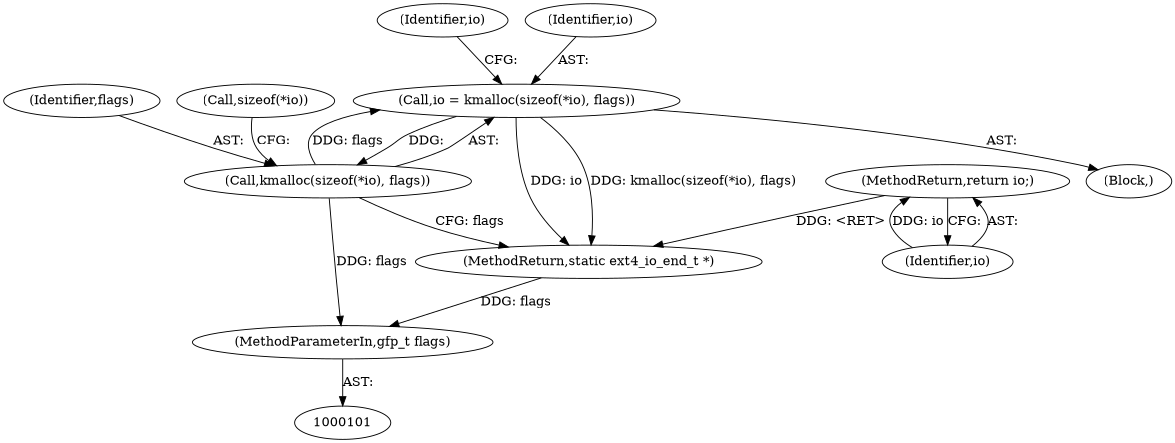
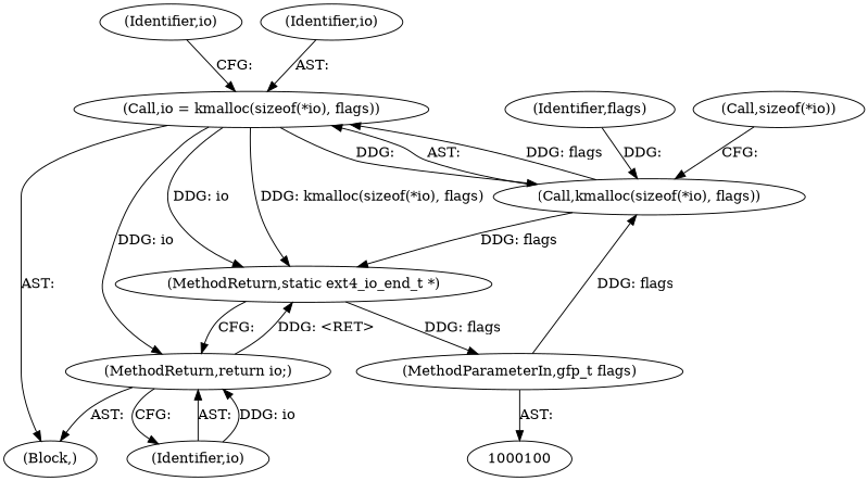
  digraph {
    n1 [label="(Call,io = kmalloc(sizeof(*io), flags))"]
    n2 [label="(Call,kmalloc(sizeof(*io), flags))"]
    n3 [label="(MethodReturn,return io;)"]
    n4 [label="(Block,)"]
    n5 [label="(MethodReturn,static ext4_io_end_t *)"]
    n6 [label="(Identifier,io)"]
    n7 [label="(MethodParameterIn,gfp_t flags)"]
    n8 [label="(Identifier,flags)"]
-   1000100 [label=1000101]
+   1000100
    n10 [label="(Identifier,io)"]
    n11 [label="(Call,sizeof(*io))"]
    n12 [label="(Identifier,io)"]
    n1 -> n2 [label="DDG: "]
+   n1 -> n3 [label="DDG: io"]
    n1 -> n4 [label="AST: "]
    n1 -> n5 [label="DDG: io"]
    n1 -> n5 [label="DDG: kmalloc(sizeof(*io), flags)"]
    n2 -> n1 [label="AST: "]
    n2 -> n1 [label="DDG: flags"]
-   n2 -> n5 [label="CFG: flags"]
+   n2 -> n5 [label="DDG: flags"]
+   n3 -> n4 [label="AST: "]
    n3 -> n5 [label="DDG: <RET>"]
    n3 -> n6 [label="CFG: "]
+   n5 -> n3 [label="CFG: "]
    n5 -> n7 [label="DDG: flags"]
    n6 -> n3 [label="AST: "]
    n6 -> n3 [label="DDG: io"]
-   n2 -> n7 [label="DDG: flags"]
+   n7 -> n2 [label="DDG: flags"]
    n7 -> 1000100 [label="AST: "]
-   n8 -> n2 [label="AST: "]
+   n8 -> n2 [label="DDG: "]
    n10 -> n1 [label="CFG: "]
    n11 -> n2 [label="CFG: "]
    n12 -> n1 [label="AST: "]
  }
